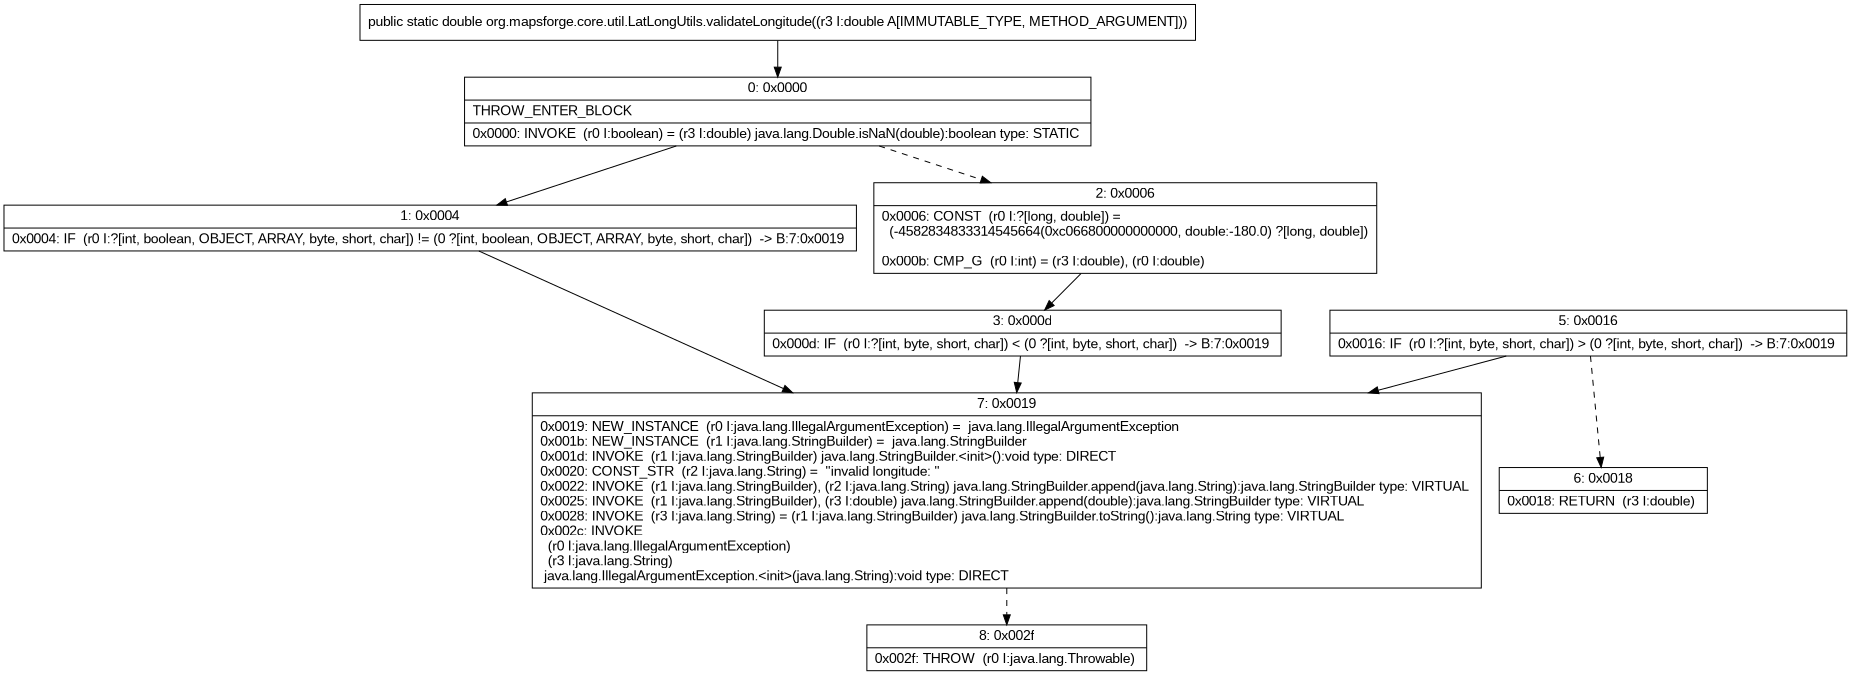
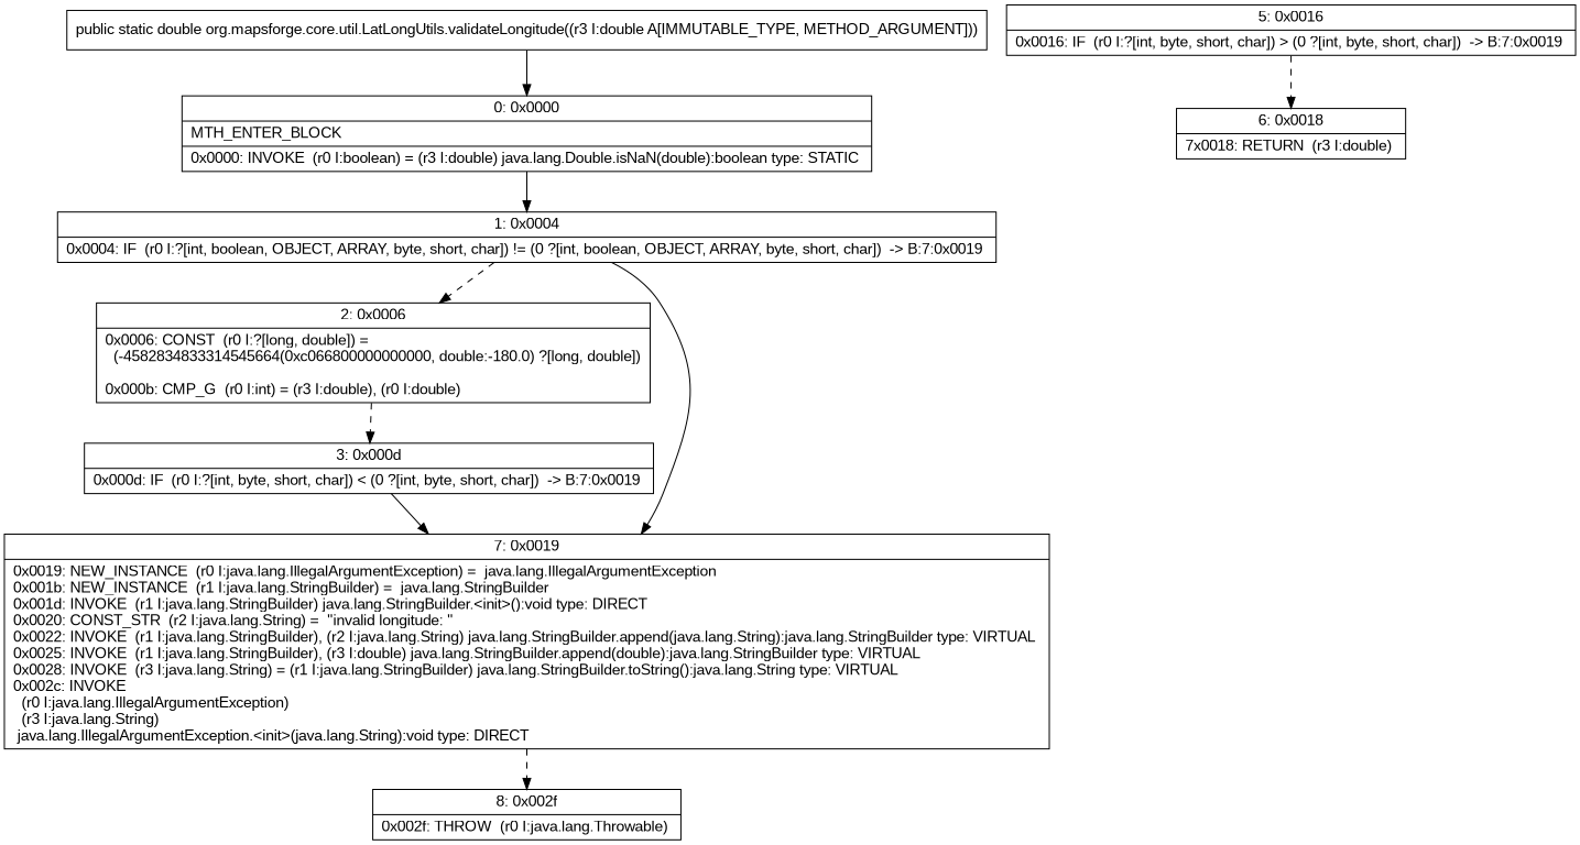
  digraph {
    fontname="Liberation Sans"
    node [fontname="Liberation Sans" shape=record]
    edge [fontname="Liberation Sans"]
-   n1 [label="{0\:\ 0x0000|THROW_ENTER_BLOCK\l|0x0000: INVOKE  (r0 I:boolean) = (r3 I:double) java.lang.Double.isNaN(double):boolean type: STATIC \l}"]
+   n1 [label="{0\:\ 0x0000|MTH_ENTER_BLOCK\l|0x0000: INVOKE  (r0 I:boolean) = (r3 I:double) java.lang.Double.isNaN(double):boolean type: STATIC \l}"]
    n2 [label="{1\:\ 0x0004|0x0004: IF  (r0 I:?[int, boolean, OBJECT, ARRAY, byte, short, char]) != (0 ?[int, boolean, OBJECT, ARRAY, byte, short, char])  \-\> B:7:0x0019 \l}"]
    n3 [label="{2\:\ 0x0006|0x0006: CONST  (r0 I:?[long, double]) = \l  (\-4582834833314545664(0xc066800000000000, double:\-180.0) ?[long, double])\l \l0x000b: CMP_G  (r0 I:int) = (r3 I:double), (r0 I:double) \l}"]
    n4 [label="{7\:\ 0x0019|0x0019: NEW_INSTANCE  (r0 I:java.lang.IllegalArgumentException) =  java.lang.IllegalArgumentException \l0x001b: NEW_INSTANCE  (r1 I:java.lang.StringBuilder) =  java.lang.StringBuilder \l0x001d: INVOKE  (r1 I:java.lang.StringBuilder) java.lang.StringBuilder.\<init\>():void type: DIRECT \l0x0020: CONST_STR  (r2 I:java.lang.String) =  \"invalid longitude: \" \l0x0022: INVOKE  (r1 I:java.lang.StringBuilder), (r2 I:java.lang.String) java.lang.StringBuilder.append(java.lang.String):java.lang.StringBuilder type: VIRTUAL \l0x0025: INVOKE  (r1 I:java.lang.StringBuilder), (r3 I:double) java.lang.StringBuilder.append(double):java.lang.StringBuilder type: VIRTUAL \l0x0028: INVOKE  (r3 I:java.lang.String) = (r1 I:java.lang.StringBuilder) java.lang.StringBuilder.toString():java.lang.String type: VIRTUAL \l0x002c: INVOKE  \l  (r0 I:java.lang.IllegalArgumentException)\l  (r3 I:java.lang.String)\l java.lang.IllegalArgumentException.\<init\>(java.lang.String):void type: DIRECT \l}"]
    n5 [label="{3\:\ 0x000d|0x000d: IF  (r0 I:?[int, byte, short, char]) \< (0 ?[int, byte, short, char])  \-\> B:7:0x0019 \l}"]
    n6 [label="{8\:\ 0x002f|0x002f: THROW  (r0 I:java.lang.Throwable) \l}"]
    n7 [label="{5\:\ 0x0016|0x0016: IF  (r0 I:?[int, byte, short, char]) \> (0 ?[int, byte, short, char])  \-\> B:7:0x0019 \l}"]
-   n8 [label="{6\:\ 0x0018|0x0018: RETURN  (r3 I:double) \l}"]
+   n8 [label="{6\:\ 0x0018|7x0018: RETURN  (r3 I:double) \l}"]
    n9 [label="{public static double org.mapsforge.core.util.LatLongUtils.validateLongitude((r3 I:double A[IMMUTABLE_TYPE, METHOD_ARGUMENT])) }"]
    n1 -> n2
-   n1 -> n3 [style=dashed]
+   n2 -> n3 [style=dashed]
    n2 -> n4
-   n3 -> n5
+   n3 -> n5 [style=dashed]
    n4 -> n6 [style=dashed]
    n5 -> n4
-   n7 -> n4
    n7 -> n8 [style=dashed]
    n9 -> n1
  }
